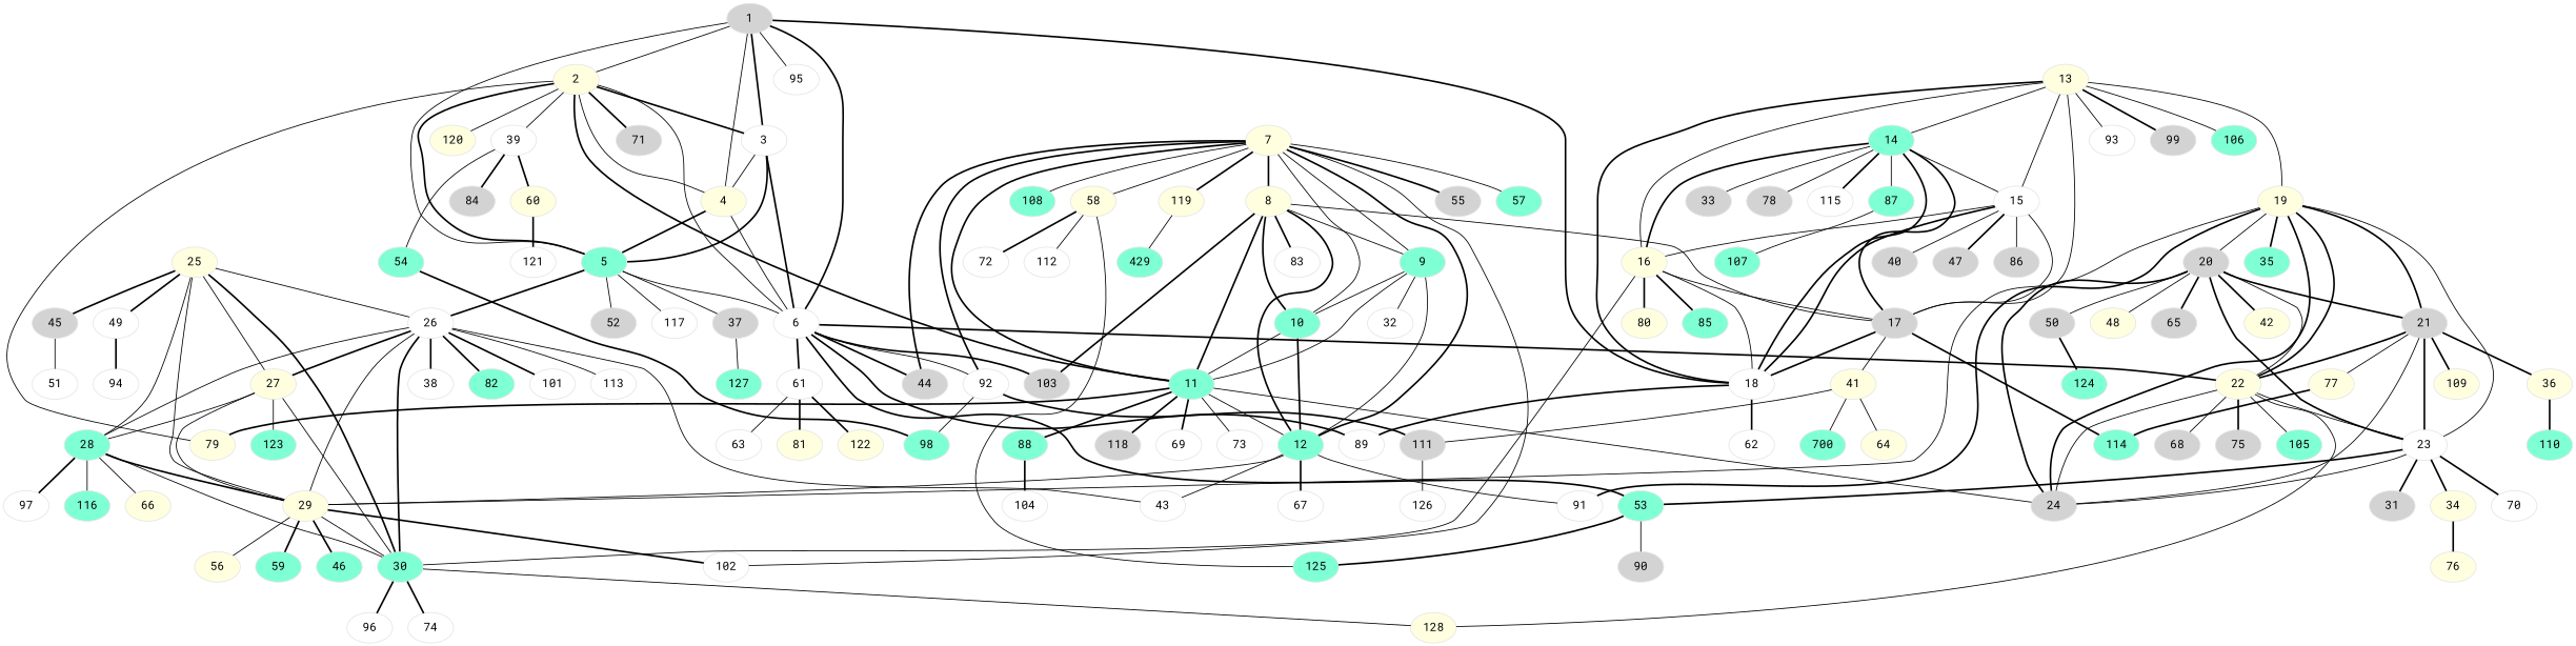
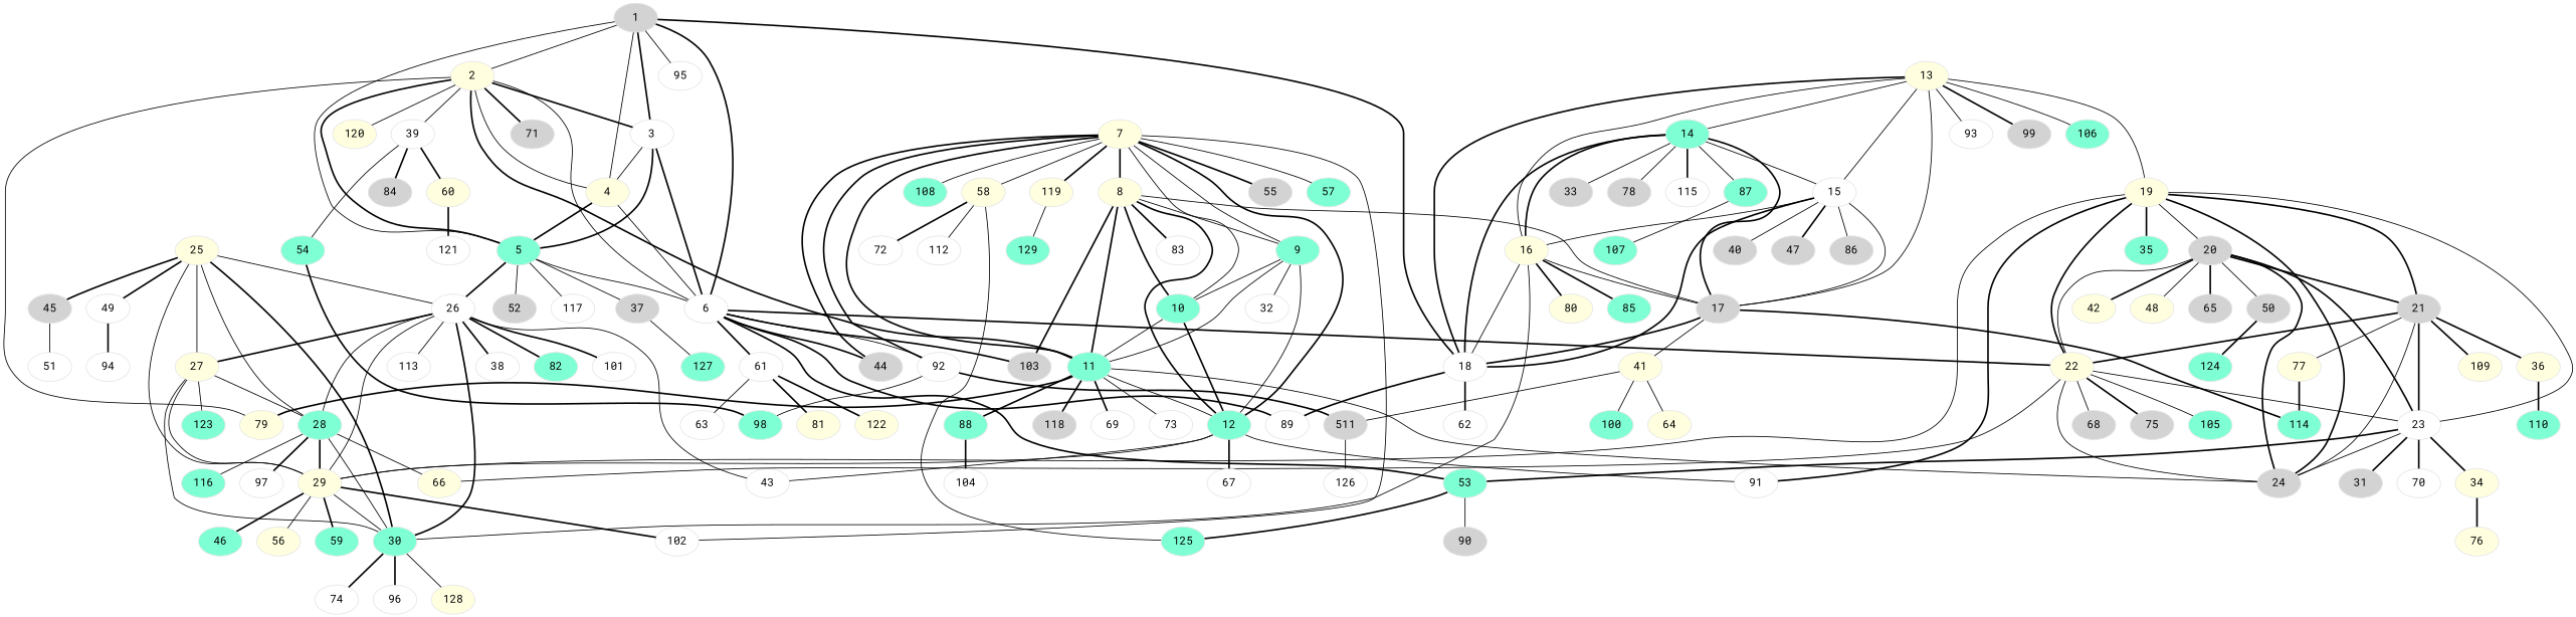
  graph {
    fontname="Roboto Mono"
    node [color=gray90 fillcolor=white fontname="Roboto Mono" style=filled]
    edge [fontname="Roboto Mono" style=solid]
    1 [fillcolor=lightgrey]
    2 [fillcolor=lightyellow]
    3
    4 [fillcolor=lightyellow]
    5 [fillcolor=aquamarine]
    6
    18
    95
    11 [fillcolor=aquamarine]
    39
    71 [fillcolor=lightgrey]
    79 [fillcolor=lightyellow]
    120 [fillcolor=lightyellow]
    26
    37 [fillcolor=lightgrey]
    52 [fillcolor=lightgrey]
    117
    22 [fillcolor=lightyellow]
    44 [fillcolor=lightgrey]
    53 [fillcolor=aquamarine]
    61
    89
    92
    103 [fillcolor=lightgrey]
    62
    12 [fillcolor=aquamarine]
    24 [fillcolor=lightgrey]
    69
    73
    88 [fillcolor=aquamarine]
    118 [fillcolor=lightgrey]
    54 [fillcolor=aquamarine]
    60 [fillcolor=lightyellow]
    84 [fillcolor=lightgrey]
    29 [fillcolor=lightyellow]
    43
    30 [fillcolor=aquamarine]
    27 [fillcolor=lightyellow]
    28 [fillcolor=aquamarine]
    38
    82 [fillcolor=aquamarine]
    101
    113
    127 [fillcolor=aquamarine]
    23
    66 [fillcolor=lightyellow]
    68 [fillcolor=lightgrey]
    75 [fillcolor=lightgrey]
    105 [fillcolor=aquamarine]
    90 [fillcolor=lightgrey]
    125 [fillcolor=aquamarine]
    63
    81 [fillcolor=lightyellow]
    122 [fillcolor=lightyellow]
-   111 [fillcolor=lightgrey]
+   111 [fillcolor=lightgrey label=511]
    98 [fillcolor=aquamarine]
    7 [fillcolor=lightyellow]
    8 [fillcolor=lightyellow]
    9 [fillcolor=aquamarine]
    10 [fillcolor=aquamarine]
    55 [fillcolor=lightgrey]
    57 [fillcolor=aquamarine]
    58 [fillcolor=lightyellow]
    102
    108 [fillcolor=aquamarine]
    119 [fillcolor=lightyellow]
    17 [fillcolor=lightgrey]
    83
    32
    67
    91
    72
    112
-   129 [fillcolor=aquamarine label=429]
+   129 [fillcolor=aquamarine]
    41 [fillcolor=lightyellow]
    114 [fillcolor=aquamarine]
    104
    46 [fillcolor=aquamarine]
    56 [fillcolor=lightyellow]
    59 [fillcolor=aquamarine]
    13 [fillcolor=lightyellow]
    14 [fillcolor=aquamarine]
    15
    16 [fillcolor=lightyellow]
    19 [fillcolor=lightyellow]
    93
    99 [fillcolor=lightgrey]
    106 [fillcolor=aquamarine]
    33 [fillcolor=lightgrey]
    78 [fillcolor=lightgrey]
    87 [fillcolor=aquamarine]
    115
    40 [fillcolor=lightgrey]
    47 [fillcolor=lightgrey]
    86 [fillcolor=lightgrey]
    80 [fillcolor=lightyellow]
    85 [fillcolor=aquamarine]
    20 [fillcolor=lightgrey]
    21 [fillcolor=lightgrey]
    35 [fillcolor=aquamarine]
    107 [fillcolor=aquamarine]
    74
    96
    128 [fillcolor=lightyellow]
    64 [fillcolor=lightyellow]
-   100 [fillcolor=aquamarine label=700]
+   100 [fillcolor=aquamarine]
    42 [fillcolor=lightyellow]
    48 [fillcolor=lightyellow]
    50 [fillcolor=lightgrey]
    65 [fillcolor=lightgrey]
    36 [fillcolor=lightyellow]
    77 [fillcolor=lightyellow]
    109 [fillcolor=lightyellow]
    31 [fillcolor=lightgrey]
    34 [fillcolor=lightyellow]
    70
    124 [fillcolor=aquamarine]
    110 [fillcolor=aquamarine]
    76 [fillcolor=lightyellow]
    25 [fillcolor=lightyellow]
    45 [fillcolor=lightgrey]
    49
    123 [fillcolor=aquamarine]
    97
    116 [fillcolor=aquamarine]
    51
    94
    121
    126
    1 -- 2
    1 -- 3 [style=bold]
    1 -- 4
    1 -- 5
    1 -- 6 [style=bold]
    1 -- 18 [style=bold]
    1 -- 95
    2 -- 3 [style=bold]
    2 -- 4
    2 -- 5 [style=bold]
    2 -- 6
    2 -- 11 [style=bold]
    2 -- 39
    2 -- 71 [style=bold]
    2 -- 79
    2 -- 120
    3 -- 4
    3 -- 5 [style=bold]
    3 -- 6 [style=bold]
    4 -- 5 [style=bold]
    4 -- 6
    5 -- 6
    5 -- 26 [style=bold]
    5 -- 37
    5 -- 52
    5 -- 117
    6 -- 22 [style=bold]
    6 -- 44 [style=bold]
    6 -- 53 [style=bold]
    6 -- 61 [style=bold]
    6 -- 89 [style=bold]
    6 -- 92
    6 -- 103 [style=bold]
    18 -- 89 [style=bold]
    18 -- 62 [style=bold]
    11 -- 79 [style=bold]
    11 -- 12
    11 -- 24
    11 -- 69 [style=bold]
    11 -- 73
    11 -- 88 [style=bold]
    11 -- 118 [style=bold]
    39 -- 54
    39 -- 60 [style=bold]
    39 -- 84 [style=bold]
    26 -- 29
    26 -- 43
    26 -- 30 [style=bold]
    26 -- 27 [style=bold]
    26 -- 28
    26 -- 38 [style=bold]
    26 -- 82 [style=bold]
    26 -- 101 [style=bold]
    26 -- 113
    37 -- 127
    22 -- 24
    22 -- 23
-   22 -- 128
+   22 -- 66
    22 -- 68
    22 -- 75 [style=bold]
    22 -- 105
    53 -- 90
    53 -- 125 [style=bold]
    61 -- 63
    61 -- 81 [style=bold]
    61 -- 122 [style=bold]
    92 -- 111 [style=bold]
    92 -- 98
    12 -- 29
    12 -- 43
    12 -- 67 [style=bold]
    12 -- 91
    88 -- 104 [style=bold]
    54 -- 98 [style=bold]
    60 -- 121 [style=bold]
    29 -- 30
    29 -- 102 [style=bold]
    29 -- 46 [style=bold]
    29 -- 56
    29 -- 59 [style=bold]
    30 -- 74 [style=bold]
    30 -- 96 [style=bold]
    30 -- 128
    27 -- 29
    27 -- 30
    27 -- 28
    27 -- 123
    28 -- 29 [style=bold]
    28 -- 30
    28 -- 66
    28 -- 97 [style=bold]
    28 -- 116
    23 -- 53 [style=bold]
    23 -- 24
    23 -- 31 [style=bold]
    23 -- 34 [style=bold]
    23 -- 70 [style=bold]
    111 -- 126
    7 -- 11 [style=bold]
    7 -- 44 [style=bold]
    7 -- 92 [style=bold]
    7 -- 12 [style=bold]
    7 -- 8 [style=bold]
    7 -- 9
    7 -- 10
    7 -- 55 [style=bold]
    7 -- 57
    7 -- 58
    7 -- 102
    7 -- 108
    7 -- 119 [style=bold]
    8 -- 11 [style=bold]
    8 -- 103 [style=bold]
    8 -- 12 [style=bold]
    8 -- 9
    8 -- 10 [style=bold]
    8 -- 17
    8 -- 83 [style=bold]
    9 -- 11
    9 -- 12
    9 -- 10
    9 -- 32
    10 -- 11
    10 -- 12 [style=bold]
    58 -- 125
    58 -- 72 [style=bold]
    58 -- 112
    119 -- 129
    17 -- 18 [style=bold]
    17 -- 41
    17 -- 114 [style=bold]
    41 -- 111
    41 -- 64
    41 -- 100
    13 -- 18 [style=bold]
    13 -- 17
    13 -- 14
    13 -- 15
    13 -- 16
    13 -- 19
    13 -- 93
    13 -- 99 [style=bold]
    13 -- 106
    14 -- 18 [style=bold]
    14 -- 17 [style=bold]
    14 -- 15
    14 -- 16 [style=bold]
    14 -- 33
    14 -- 78
    14 -- 87
    14 -- 115 [style=bold]
    15 -- 18 [style=bold]
    15 -- 17
    15 -- 16
    15 -- 40
    15 -- 47 [style=bold]
    15 -- 86
    16 -- 18
    16 -- 30
    16 -- 17
    16 -- 80 [style=bold]
    16 -- 85 [style=bold]
    19 -- 22 [style=bold]
    19 -- 24 [style=bold]
    19 -- 29
    19 -- 23
    19 -- 91 [style=bold]
    19 -- 20
    19 -- 21 [style=bold]
    19 -- 35 [style=bold]
    87 -- 107
    20 -- 22
    20 -- 24 [style=bold]
    20 -- 23 [style=bold]
    20 -- 21 [style=bold]
    20 -- 42 [style=bold]
    20 -- 48
    20 -- 50
    20 -- 65 [style=bold]
    21 -- 22 [style=bold]
    21 -- 24
    21 -- 23 [style=bold]
    21 -- 36 [style=bold]
    21 -- 77
    21 -- 109 [style=bold]
    50 -- 124 [style=bold]
    36 -- 110 [style=bold]
    77 -- 114 [style=bold]
    34 -- 76 [style=bold]
    25 -- 26
    25 -- 29
    25 -- 30 [style=bold]
    25 -- 27
    25 -- 28
    25 -- 45 [style=bold]
    25 -- 49 [style=bold]
    45 -- 51
    49 -- 94 [style=bold]
  }
